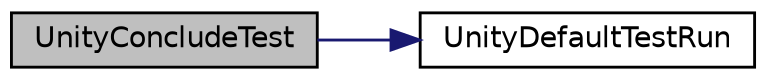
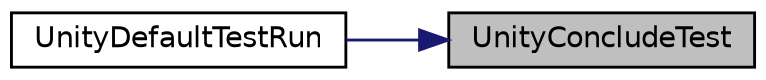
  digraph {
    rankdir=RL
    node [color=black fontname=Helvetica fontsize=10 shape=record style=filled]
    n1 [fillcolor=grey75 fontcolor=black height=0.2 label=UnityConcludeTest width=0.4]
    n2 [fillcolor=white height=0.2 label=UnityDefaultTestRun width=0.4]
-   n2 -> n1 [color=midnightblue dir=back fontname=Helvetica fontsize=10 labelfontname=Helvetica labelfontsize=10 style=solid]
+   n1 -> n2 [color=midnightblue dir=back fontname=Helvetica fontsize=10 labelfontname=Helvetica labelfontsize=10 style=solid]
  }
